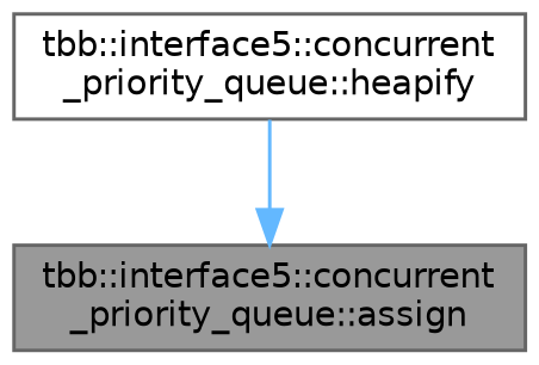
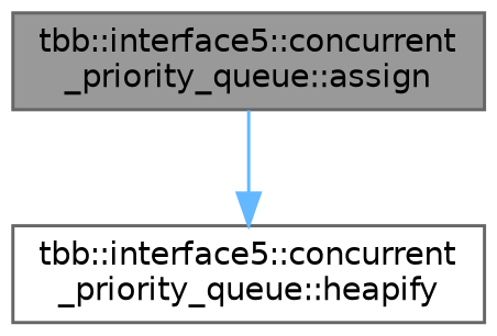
  digraph {
    rankdir=TB
    node [fontname=Helvetica fontsize=10 shape=box style=filled]
    n1 [color=gray40 fillcolor=grey60 fontcolor=black height=0.2 label="tbb::interface5::concurrent\l_priority_queue::assign" width=0.4]
    n2 [color=grey40 fillcolor=white height=0.2 label="tbb::interface5::concurrent\l_priority_queue::heapify" width=0.4]
-   n2 -> n1 [color=steelblue1 fontname=Helvetica fontsize=10 labelfontname=Helvetica labelfontsize=10 style=solid]
+   n1 -> n2 [color=steelblue1 fontname=Helvetica fontsize=10 labelfontname=Helvetica labelfontsize=10 style=solid]
  }
